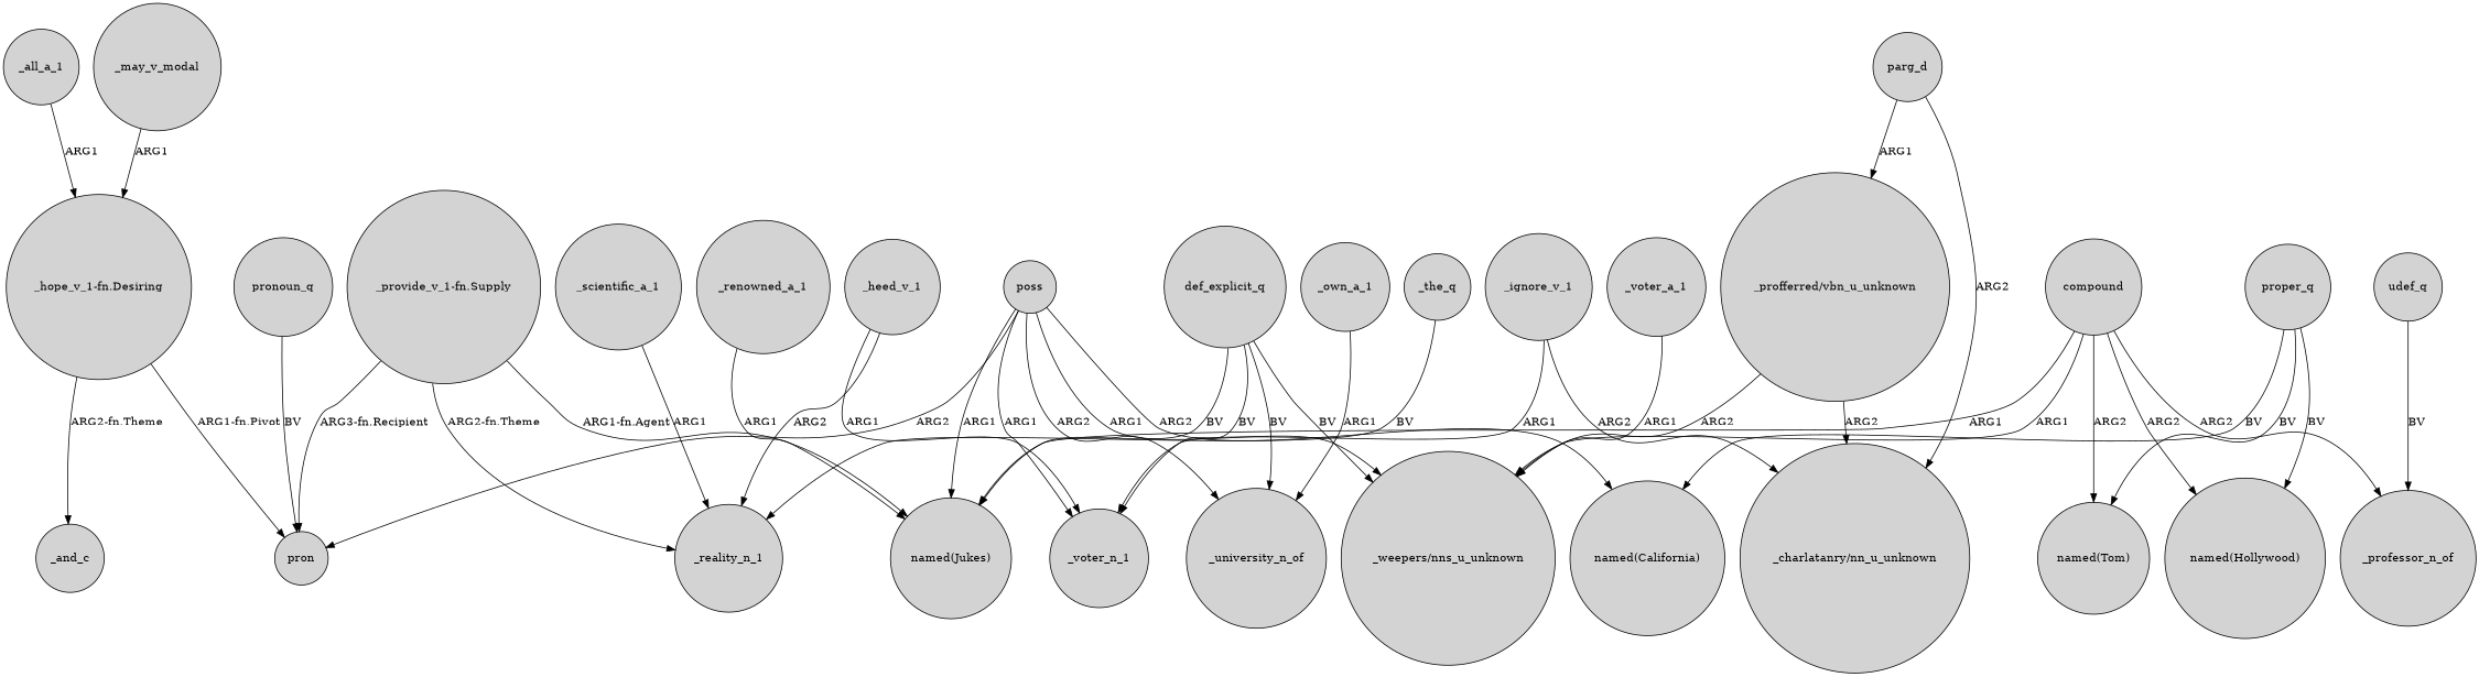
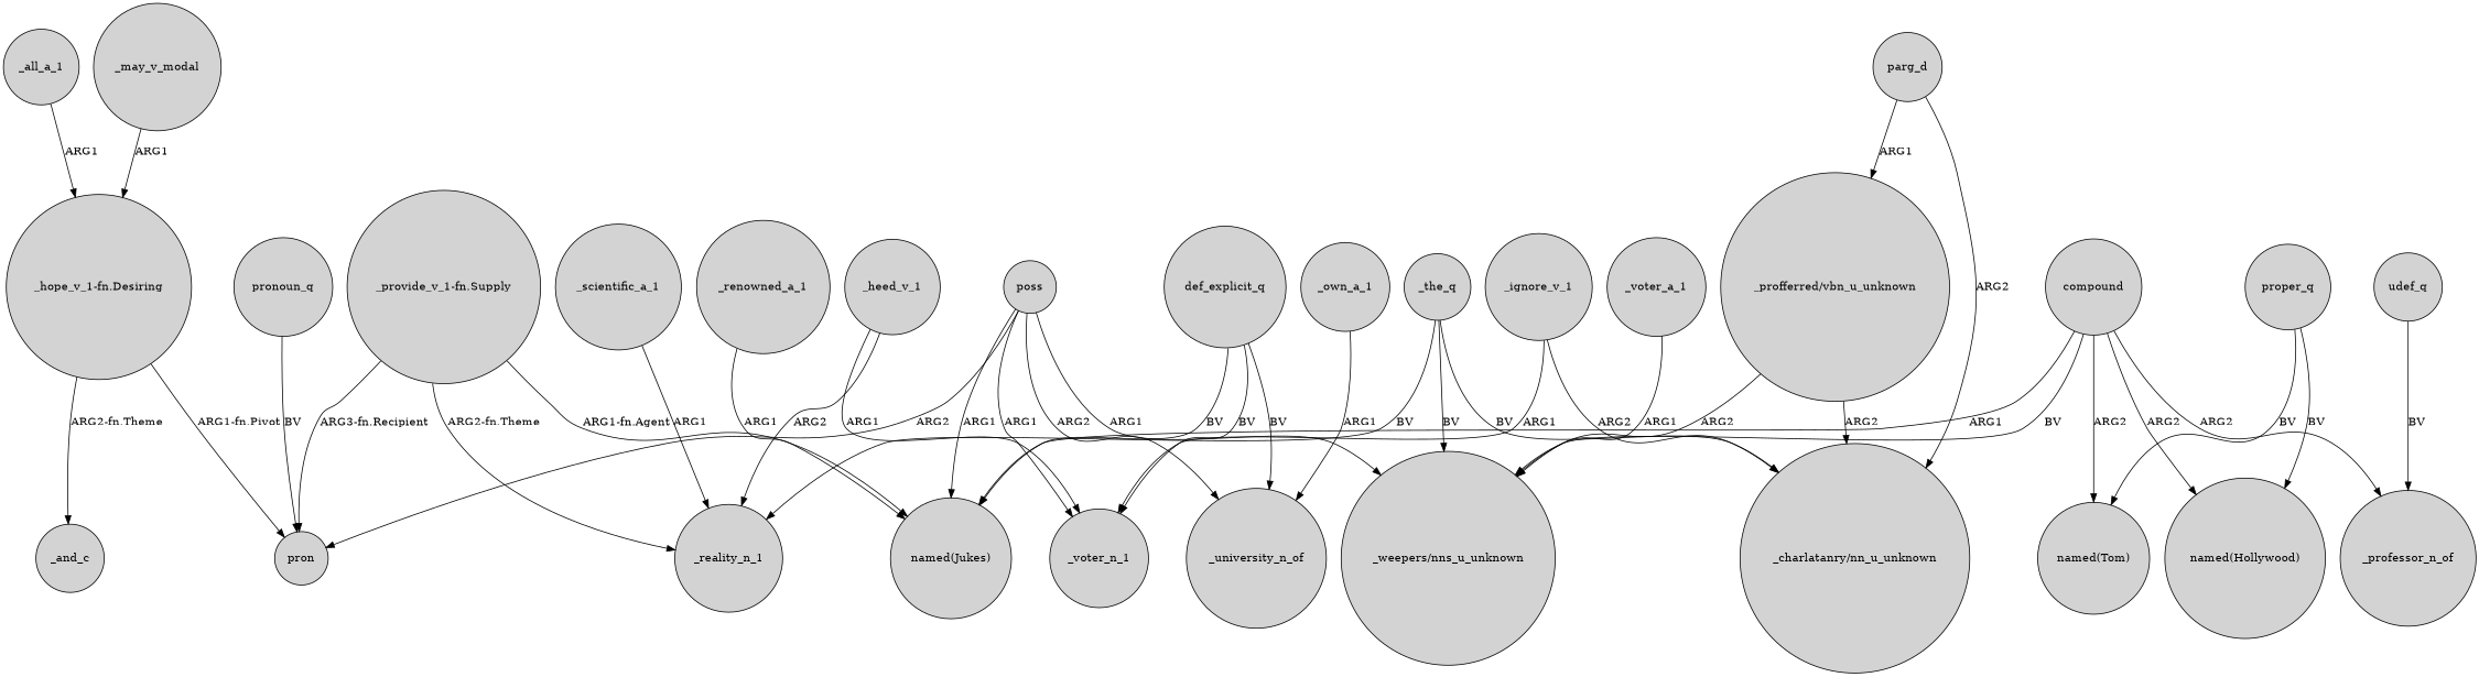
  digraph {
    node [shape=circle style=filled]
    _heed_v_1
    _reality_n_1
    _voter_n_1
    "_hope_v_1-fn.Desiring"
    pron
    _and_c
    "_provide_v_1-fn.Supply"
    "named(Jukes)"
    poss
    "_weepers/nns_u_unknown"
-   "named(California)"
    _university_n_of
    _renowned_a_1
    compound
    "named(Hollywood)"
    _professor_n_of
    "named(Tom)"
    udef_q
    n19 [label=_voter_a_1]
    def_explicit_q
    "_profferred/vbn_u_unknown"
    "_charlatanry/nn_u_unknown"
    parg_d
    proper_q
    _ignore_v_1
    _own_a_1
    pronoun_q
    _all_a_1
    _the_q
    _scientific_a_1
    _may_v_modal
    _heed_v_1 -> _reality_n_1 [label=ARG2]
    _heed_v_1 -> _voter_n_1 [label=ARG1]
    "_hope_v_1-fn.Desiring" -> pron [label="ARG1-fn.Pivot"]
    "_hope_v_1-fn.Desiring" -> _and_c [label="ARG2-fn.Theme"]
    "_provide_v_1-fn.Supply" -> _reality_n_1 [label="ARG2-fn.Theme"]
    "_provide_v_1-fn.Supply" -> pron [label="ARG3-fn.Recipient"]
    "_provide_v_1-fn.Supply" -> "named(Jukes)" [label="ARG1-fn.Agent"]
    poss -> _voter_n_1 [label=ARG1]
    poss -> pron [label=ARG2]
    poss -> "named(Jukes)" [label=ARG1]
    poss -> "_weepers/nns_u_unknown" [label=ARG1]
-   poss -> "named(California)" [label=ARG2]
    poss -> _university_n_of [label=ARG2]
    _renowned_a_1 -> "named(Jukes)" [label=ARG1]
    compound -> "named(Jukes)" [label=ARG1]
-   compound -> "_weepers/nns_u_unknown" [label=ARG1]
+   compound -> "_weepers/nns_u_unknown" [label=BV]
    compound -> "named(Hollywood)" [label=ARG2]
    compound -> _professor_n_of [label=ARG2]
    compound -> "named(Tom)" [label=ARG2]
    udef_q -> _professor_n_of [label=BV]
    n19 -> "_weepers/nns_u_unknown" [label=ARG1]
    def_explicit_q -> _voter_n_1 [label=BV]
    def_explicit_q -> "named(Jukes)" [label=BV]
-   def_explicit_q -> "_weepers/nns_u_unknown" [label=BV]
+   _the_q -> "_weepers/nns_u_unknown" [label=BV]
    def_explicit_q -> _university_n_of [label=BV]
    "_profferred/vbn_u_unknown" -> "_weepers/nns_u_unknown" [label=ARG2]
    "_profferred/vbn_u_unknown" -> "_charlatanry/nn_u_unknown" [label=ARG2]
    parg_d -> "_profferred/vbn_u_unknown" [label=ARG1]
    parg_d -> "_charlatanry/nn_u_unknown" [label=ARG2]
-   proper_q -> "named(California)" [label=BV]
    proper_q -> "named(Hollywood)" [label=BV]
    proper_q -> "named(Tom)" [label=BV]
    _ignore_v_1 -> _voter_n_1 [label=ARG1]
    _ignore_v_1 -> "_charlatanry/nn_u_unknown" [label=ARG2]
    _own_a_1 -> _university_n_of [label=ARG1]
    pronoun_q -> pron [label=BV]
    _all_a_1 -> "_hope_v_1-fn.Desiring" [label=ARG1]
    _the_q -> _reality_n_1 [label=BV]
+   _the_q -> "_charlatanry/nn_u_unknown" [label=BV]
    _scientific_a_1 -> _reality_n_1 [label=ARG1]
    _may_v_modal -> "_hope_v_1-fn.Desiring" [label=ARG1]
  }
